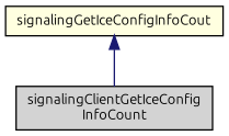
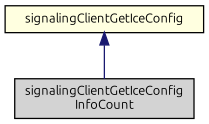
  digraph {
    rankdir=TB
    fontname=Ubuntu
    node [color=black fontname=Ubuntu fontsize=10 shape=record style=filled]
-   n1 [fillcolor=lightyellow fontcolor=black height=0.2 label=signalingGetIceConfigInfoCout width=0.4]
+   n1 [fillcolor=lightyellow fontcolor=black height=0.2 label=signalingClientGetIceConfig width=0.4]
    n2 [fillcolor=lightgrey height=0.2 label="signalingClientGetIceConfig\lInfoCount" width=0.4]
    n1 -> n2 [color=midnightblue dir=back fontname=Ubuntu fontsize=10 labelfontname=Helvetica labelfontsize=10 style=solid]
  }
